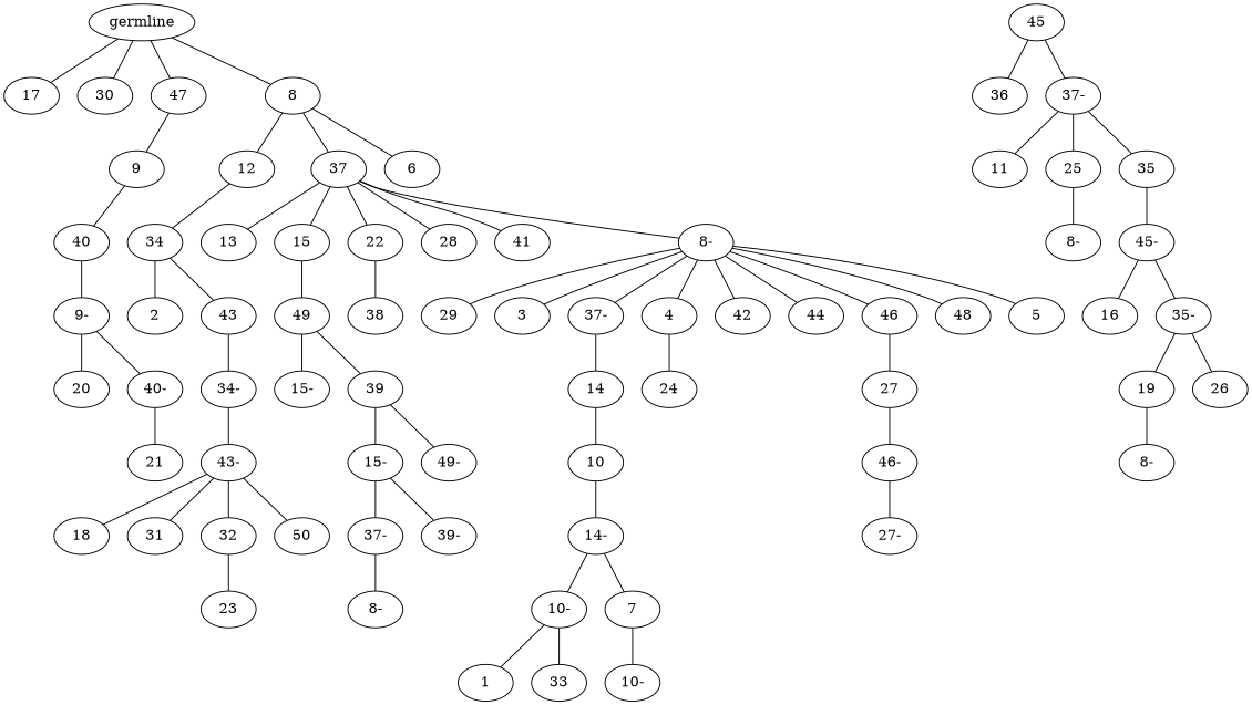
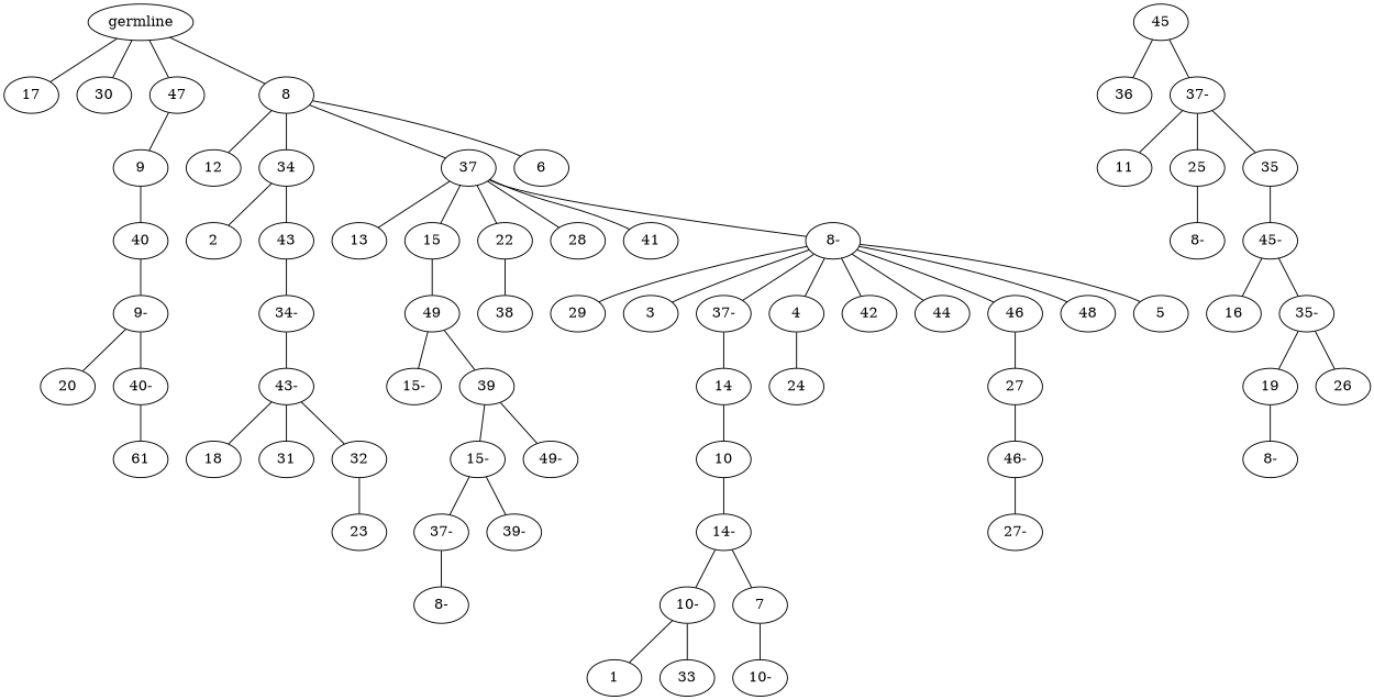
  graph {
    n1 [label=germline]
    n2 [label=17]
    n3 [label=30]
    n4 [label=47]
    n5 [label=8]
    n6 [label=9]
    n7 [label=12]
    n8 [label=34]
    n9 [label=37]
    n10 [label=6]
    n11 [label=2]
    n12 [label=43]
    n13 [label=13]
    n14 [label=15]
    n15 [label=22]
    n16 [label=28]
    n17 [label=41]
    n18 [label="8-"]
    n19 [label=40]
    n20 [label="34-"]
    n21 [label="43-"]
    n22 [label=18]
    n23 [label=31]
    n24 [label=32]
-   n25 [label=50]
    n26 [label=23]
    n27 [label=49]
    n28 [label=38]
    n29 [label=45]
    n30 [label=36]
    n31 [label="37-"]
    n32 [label=29]
    n33 [label=3]
    n34 [label="37-"]
    n35 [label=4]
    n36 [label=42]
    n37 [label=44]
    n38 [label=46]
    n39 [label=48]
    n40 [label=5]
    n41 [label="15-"]
    n42 [label=39]
    n43 [label="15-"]
    n44 [label="49-"]
    n45 [label="37-"]
    n46 [label="39-"]
    n47 [label="8-"]
    n48 [label=11]
    n49 [label=25]
    n50 [label=35]
    n51 [label="8-"]
    n52 [label="45-"]
    n53 [label=16]
    n54 [label="35-"]
    n55 [label=19]
    n56 [label=26]
    n57 [label="8-"]
    n58 [label=14]
    n59 [label=24]
    n60 [label=27]
    n61 [label=10]
    n62 [label="14-"]
    n63 [label="10-"]
    n64 [label=7]
    n65 [label=1]
    n66 [label=33]
    n67 [label="10-"]
    n68 [label="46-"]
    n69 [label="27-"]
    n70 [label="9-"]
    n71 [label=20]
    n72 [label="40-"]
-   n73 [label=21]
+   n73 [label=61]
    n1 -- n2
    n1 -- n3
    n1 -- n4
    n1 -- n5
    n4 -- n6
    n5 -- n7
-   n7 -- n8
+   n5 -- n8
    n5 -- n9
    n5 -- n10
    n6 -- n19
    n8 -- n11
    n8 -- n12
    n9 -- n13
    n9 -- n14
    n9 -- n15
    n9 -- n16
    n9 -- n17
    n9 -- n18
    n12 -- n20
    n14 -- n27
    n15 -- n28
    n18 -- n32
    n18 -- n33
    n18 -- n34
    n18 -- n35
    n18 -- n36
    n18 -- n37
    n18 -- n38
    n18 -- n39
    n18 -- n40
    n19 -- n70
    n20 -- n21
    n21 -- n22
    n21 -- n23
    n21 -- n24
-   n21 -- n25
    n24 -- n26
    n27 -- n41
    n27 -- n42
    n29 -- n30
    n29 -- n31
    n31 -- n48
    n31 -- n49
    n31 -- n50
    n34 -- n58
    n35 -- n59
    n38 -- n60
    n42 -- n43
    n42 -- n44
    n43 -- n45
    n43 -- n46
    n45 -- n47
    n49 -- n51
    n50 -- n52
    n52 -- n53
    n52 -- n54
    n54 -- n55
    n54 -- n56
    n55 -- n57
    n58 -- n61
    n60 -- n68
    n61 -- n62
    n62 -- n63
    n62 -- n64
    n63 -- n65
    n63 -- n66
    n64 -- n67
    n68 -- n69
    n70 -- n71
    n70 -- n72
    n72 -- n73
  }
